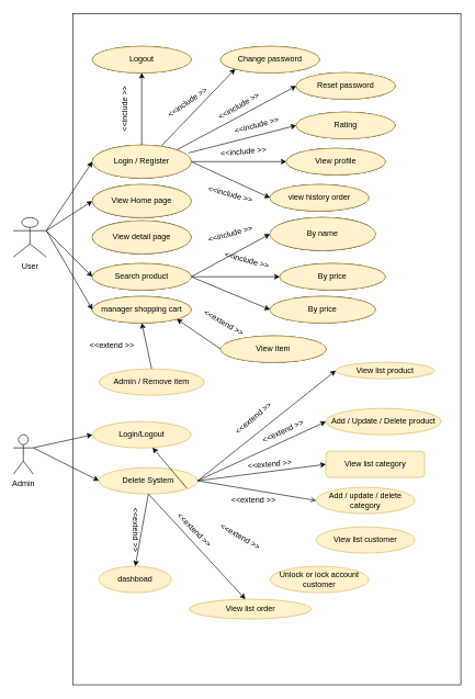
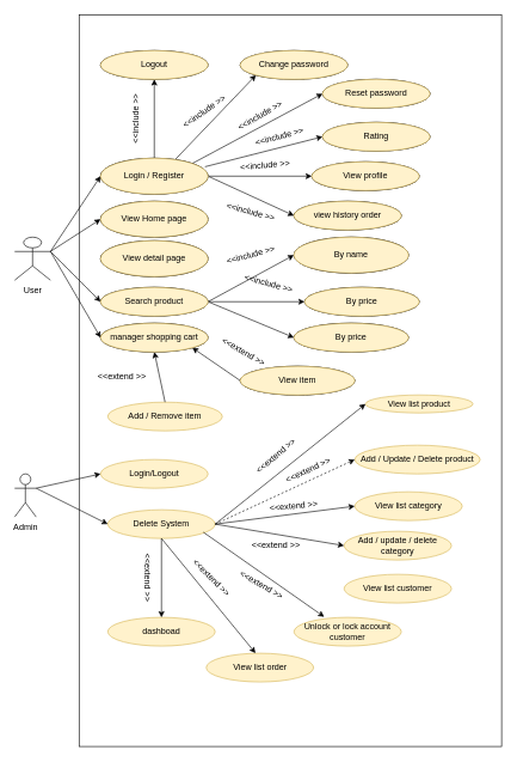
  <mxCell id="0" />
  <mxCell id="1" parent="0" />
  <mxCell id="2" value="" style="rounded=0;whiteSpace=wrap;html=1;" parent="1" vertex="1"><mxGeometry x="110" y="20" width="590" height="1020" as="geometry" /></mxCell>
  <mxCell id="3" value="User" style="shape=umlActor;verticalLabelPosition=bottom;verticalAlign=top;html=1;outlineConnect=0;" parent="1" vertex="1"><mxGeometry x="20" y="330" width="50" height="60" as="geometry" /></mxCell>
  <mxCell id="4" value="Admin" style="shape=umlActor;verticalLabelPosition=bottom;verticalAlign=top;html=1;outlineConnect=0;" parent="1" vertex="1"><mxGeometry x="20" y="660" width="30" height="60" as="geometry" /></mxCell>
  <mxCell id="5" value="Login / Register" style="ellipse;whiteSpace=wrap;html=1;" parent="1" vertex="1"><mxGeometry x="140" y="220" width="150" height="50" as="geometry" /></mxCell>
  <mxCell id="6" value="View Home page" style="ellipse;whiteSpace=wrap;html=1;" parent="1" vertex="1"><mxGeometry x="140" y="280" width="150" height="50" as="geometry" /></mxCell>
  <mxCell id="7" value="Search product" style="ellipse;whiteSpace=wrap;html=1;" parent="1" vertex="1"><mxGeometry x="140" y="400" width="150" height="40" as="geometry" /></mxCell>
  <mxCell id="8" value="By price" style="ellipse;whiteSpace=wrap;html=1;" parent="1" vertex="1"><mxGeometry x="425" y="400" width="160" height="40" as="geometry" /></mxCell>
  <mxCell id="9" value="Login/Logout" style="ellipse;whiteSpace=wrap;html=1;fillColor=#fff2cc;strokeColor=#d6b656;" parent="1" vertex="1"><mxGeometry x="140" y="640" width="150" height="40" as="geometry" /></mxCell>
  <mxCell id="10" value="Delete System" style="ellipse;whiteSpace=wrap;html=1;fillColor=#fff2cc;strokeColor=#d6b656;" parent="1" vertex="1"><mxGeometry x="150" y="710" width="150" height="40" as="geometry" /></mxCell>
  <mxCell id="11" value="View list product" style="ellipse;whiteSpace=wrap;html=1;fillColor=#fff2cc;strokeColor=#d6b656;" parent="1" vertex="1"><mxGeometry x="510" y="550" width="150" height="25" as="geometry" /></mxCell>
  <mxCell id="12" value="Add / Update / Delete product" style="ellipse;whiteSpace=wrap;html=1;fillColor=#fff2cc;strokeColor=#d6b656;" parent="1" vertex="1"><mxGeometry x="495" y="620" width="175" height="40" as="geometry" /></mxCell>
- <mxCell id="13" value="View list category" style="whiteSpace=wrap;html=1;fillColor=#fff2cc;strokeColor=#d6b656;rounded=1;" parent="1" vertex="1"><mxGeometry x="495" y="685" width="150" height="40" as="geometry" /></mxCell>
+ <mxCell id="13" value="View list category" style="ellipse;whiteSpace=wrap;html=1;fillColor=#fff2cc;strokeColor=#d6b656;" parent="1" vertex="1"><mxGeometry x="495" y="685" width="150" height="40" as="geometry" /></mxCell>
  <mxCell id="14" value="Add / update / delete category" style="ellipse;whiteSpace=wrap;html=1;fillColor=#fff2cc;strokeColor=#d6b656;" parent="1" vertex="1"><mxGeometry x="480" y="740" width="150" height="40" as="geometry" /></mxCell>
  <mxCell id="15" value="By name" style="ellipse;whiteSpace=wrap;html=1;" parent="1" vertex="1"><mxGeometry x="410" y="330" width="160" height="50" as="geometry" /></mxCell>
  <mxCell id="16" value="View profile" style="ellipse;whiteSpace=wrap;html=1;" parent="1" vertex="1"><mxGeometry x="435" y="225" width="150" height="40" as="geometry" /></mxCell>
  <mxCell id="17" value="" style="endArrow=classic;html=1;rounded=0;exitX=1;exitY=0.333;exitDx=0;exitDy=0;exitPerimeter=0;entryX=0;entryY=0.5;entryDx=0;entryDy=0;" parent="1" source="3" target="5" edge="1"><mxGeometry width="50" height="50" relative="1" as="geometry"><mxPoint x="290" y="490" as="sourcePoint" /><mxPoint x="340" y="440" as="targetPoint" /></mxGeometry></mxCell>
  <mxCell id="18" value="" style="endArrow=classic;html=1;rounded=0;entryX=0;entryY=0.5;entryDx=0;entryDy=0;exitX=1;exitY=0.333;exitDx=0;exitDy=0;exitPerimeter=0;" parent="1" source="3" target="6" edge="1"><mxGeometry width="50" height="50" relative="1" as="geometry"><mxPoint x="50" y="350" as="sourcePoint" /><mxPoint x="160" y="275" as="targetPoint" /></mxGeometry></mxCell>
  <mxCell id="19" value="" style="endArrow=classic;html=1;rounded=0;entryX=0;entryY=0.5;entryDx=0;entryDy=0;exitX=1;exitY=0.333;exitDx=0;exitDy=0;exitPerimeter=0;" parent="1" source="3" target="7" edge="1"><mxGeometry width="50" height="50" relative="1" as="geometry"><mxPoint x="60" y="360" as="sourcePoint" /><mxPoint x="160" y="335" as="targetPoint" /></mxGeometry></mxCell>
  <mxCell id="20" value="" style="endArrow=classic;html=1;rounded=0;entryX=0;entryY=0.5;entryDx=0;entryDy=0;exitX=1;exitY=0.5;exitDx=0;exitDy=0;" parent="1" source="5" target="16" edge="1"><mxGeometry width="50" height="50" relative="1" as="geometry"><mxPoint x="60" y="360" as="sourcePoint" /><mxPoint x="160" y="390" as="targetPoint" /></mxGeometry></mxCell>
  <mxCell id="21" value="view history order" style="ellipse;whiteSpace=wrap;html=1;" parent="1" vertex="1"><mxGeometry x="410" y="280" width="150" height="40" as="geometry" /></mxCell>
  <mxCell id="22" value="" style="endArrow=classic;html=1;rounded=0;entryX=0;entryY=0.5;entryDx=0;entryDy=0;exitX=1;exitY=0.5;exitDx=0;exitDy=0;" parent="1" source="5" target="21" edge="1"><mxGeometry width="50" height="50" relative="1" as="geometry"><mxPoint x="310" y="275" as="sourcePoint" /><mxPoint x="365" y="260" as="targetPoint" /></mxGeometry></mxCell>
  <mxCell id="23" value="" style="endArrow=classic;html=1;rounded=0;entryX=0;entryY=0.5;entryDx=0;entryDy=0;exitX=1;exitY=0.5;exitDx=0;exitDy=0;" parent="1" source="7" target="15" edge="1"><mxGeometry width="50" height="50" relative="1" as="geometry"><mxPoint x="310" y="275" as="sourcePoint" /><mxPoint x="360" y="310" as="targetPoint" /></mxGeometry></mxCell>
  <mxCell id="24" value="" style="endArrow=classic;html=1;rounded=0;entryX=0;entryY=0.5;entryDx=0;entryDy=0;exitX=1;exitY=0.5;exitDx=0;exitDy=0;" parent="1" source="7" target="42" edge="1"><mxGeometry width="50" height="50" relative="1" as="geometry"><mxPoint x="310" y="390" as="sourcePoint" /><mxPoint x="360" y="365" as="targetPoint" /></mxGeometry></mxCell>
  <mxCell id="25" value="" style="endArrow=classic;html=1;rounded=0;entryX=0;entryY=0.5;entryDx=0;entryDy=0;exitX=1;exitY=0.333;exitDx=0;exitDy=0;exitPerimeter=0;" parent="1" source="4" target="9" edge="1"><mxGeometry width="50" height="50" relative="1" as="geometry"><mxPoint x="310" y="480" as="sourcePoint" /><mxPoint x="360" y="510" as="targetPoint" /></mxGeometry></mxCell>
  <mxCell id="26" value="" style="endArrow=classic;html=1;rounded=0;entryX=0;entryY=0.5;entryDx=0;entryDy=0;exitX=1;exitY=0.333;exitDx=0;exitDy=0;exitPerimeter=0;" parent="1" source="4" target="10" edge="1"><mxGeometry width="50" height="50" relative="1" as="geometry"><mxPoint x="60" y="690" as="sourcePoint" /><mxPoint x="160" y="690" as="targetPoint" /></mxGeometry></mxCell>
  <mxCell id="27" value="" style="endArrow=classic;html=1;rounded=0;entryX=0;entryY=0.5;entryDx=0;entryDy=0;exitX=1;exitY=0.5;exitDx=0;exitDy=0;" parent="1" source="10" target="11" edge="1"><mxGeometry width="50" height="50" relative="1" as="geometry"><mxPoint x="60" y="690" as="sourcePoint" /><mxPoint x="415" y="580" as="targetPoint" /></mxGeometry></mxCell>
- <mxCell id="28" value="" style="endArrow=classic;html=1;rounded=0;entryX=0;entryY=0.5;entryDx=0;entryDy=0;exitX=1;exitY=0.5;exitDx=0;exitDy=0;" parent="1" source="10" target="12" edge="1"><mxGeometry width="50" height="50" relative="1" as="geometry"><mxPoint x="310" y="740" as="sourcePoint" /><mxPoint x="360" y="600" as="targetPoint" /></mxGeometry></mxCell>
+ <mxCell id="28" value="" style="endArrow=classic;html=1;rounded=0;entryX=0;entryY=0.5;entryDx=0;entryDy=0;exitX=1;exitY=0.5;exitDx=0;exitDy=0;dashed=1;" parent="1" source="10" target="12" edge="1"><mxGeometry width="50" height="50" relative="1" as="geometry"><mxPoint x="310" y="740" as="sourcePoint" /><mxPoint x="360" y="600" as="targetPoint" /></mxGeometry></mxCell>
  <mxCell id="29" value="" style="endArrow=classic;html=1;rounded=0;entryX=0;entryY=0.5;entryDx=0;entryDy=0;exitX=1;exitY=0.5;exitDx=0;exitDy=0;" parent="1" source="10" target="13" edge="1"><mxGeometry width="50" height="50" relative="1" as="geometry"><mxPoint x="310" y="740" as="sourcePoint" /><mxPoint x="360" y="650" as="targetPoint" /></mxGeometry></mxCell>
- <mxCell id="30" value="" style="endArrow=open;html=1;rounded=0;entryX=0;entryY=0.5;entryDx=0;entryDy=0;exitX=1;exitY=0.5;exitDx=0;exitDy=0;" parent="1" source="10" target="14" edge="1"><mxGeometry width="50" height="50" relative="1" as="geometry"><mxPoint x="310" y="740" as="sourcePoint" /><mxPoint x="360" y="700" as="targetPoint" /></mxGeometry></mxCell>
+ <mxCell id="30" value="" style="endArrow=classic;html=1;rounded=0;entryX=0;entryY=0.5;entryDx=0;entryDy=0;exitX=1;exitY=0.5;exitDx=0;exitDy=0;" parent="1" source="10" target="14" edge="1"><mxGeometry width="50" height="50" relative="1" as="geometry"><mxPoint x="310" y="740" as="sourcePoint" /><mxPoint x="360" y="700" as="targetPoint" /></mxGeometry></mxCell>
  <mxCell id="31" value="&amp;lt;&amp;lt;include &amp;gt;&amp;gt;" style="text;html=1;strokeColor=none;fillColor=none;align=center;verticalAlign=middle;whiteSpace=wrap;rounded=0;rotation=-5;" parent="1" vertex="1"><mxGeometry x="330" y="225" width="80" height="10" as="geometry" /></mxCell>
  <mxCell id="32" value="&amp;lt;&amp;lt;include &amp;gt;&amp;gt;" style="text;html=1;strokeColor=none;fillColor=none;align=center;verticalAlign=middle;whiteSpace=wrap;rounded=0;rotation=15;" parent="1" vertex="1"><mxGeometry x="310" y="290" width="80" height="10" as="geometry" /></mxCell>
  <mxCell id="33" value="&amp;lt;&amp;lt;include &amp;gt;&amp;gt;" style="text;html=1;strokeColor=none;fillColor=none;align=center;verticalAlign=middle;whiteSpace=wrap;rounded=0;rotation=-15;" parent="1" vertex="1"><mxGeometry x="310" y="350" width="80" height="10" as="geometry" /></mxCell>
  <mxCell id="34" value="&amp;lt;&amp;lt;extend &amp;gt;&amp;gt;" style="text;html=1;strokeColor=none;fillColor=none;align=center;verticalAlign=middle;whiteSpace=wrap;rounded=0;rotation=-40;" parent="1" vertex="1"><mxGeometry x="345" y="630" width="80" height="10" as="geometry" /></mxCell>
  <mxCell id="35" value="&amp;lt;&amp;lt;extend &amp;gt;&amp;gt;" style="text;html=1;strokeColor=none;fillColor=none;align=center;verticalAlign=middle;whiteSpace=wrap;rounded=0;" parent="1" vertex="1"><mxGeometry x="345" y="755" width="80" height="10" as="geometry" /></mxCell>
  <mxCell id="36" value="&amp;lt;&amp;lt;extend &amp;gt;&amp;gt;" style="text;html=1;strokeColor=none;fillColor=none;align=center;verticalAlign=middle;whiteSpace=wrap;rounded=0;rotation=-25;" parent="1" vertex="1"><mxGeometry x="390" y="650" width="80" height="10" as="geometry" /></mxCell>
  <mxCell id="37" value="&amp;lt;&amp;lt;extend &amp;gt;&amp;gt;" style="text;html=1;strokeColor=none;fillColor=none;align=center;verticalAlign=middle;whiteSpace=wrap;rounded=0;rotation=-5;" parent="1" vertex="1"><mxGeometry x="370" y="700" width="80" height="10" as="geometry" /></mxCell>
  <mxCell id="38" value="&amp;lt;&amp;lt;include &amp;gt;&amp;gt;" style="text;html=1;strokeColor=none;fillColor=none;align=center;verticalAlign=middle;whiteSpace=wrap;rounded=0;rotation=15;" parent="1" vertex="1"><mxGeometry x="335" y="390" width="80" height="10" as="geometry" /></mxCell>
  <mxCell id="39" value="Change password" style="ellipse;whiteSpace=wrap;html=1;" parent="1" vertex="1"><mxGeometry x="335" y="70" width="150" height="40" as="geometry" /></mxCell>
  <mxCell id="40" value="Reset password" style="ellipse;whiteSpace=wrap;html=1;" parent="1" vertex="1"><mxGeometry x="450" y="110" width="150" height="40" as="geometry" /></mxCell>
  <mxCell id="41" value="Logout" style="ellipse;whiteSpace=wrap;html=1;" parent="1" vertex="1"><mxGeometry x="140" y="70" width="150" height="40" as="geometry" /></mxCell>
  <mxCell id="42" value="By price" style="ellipse;whiteSpace=wrap;html=1;" parent="1" vertex="1"><mxGeometry x="410" y="450" width="160" height="40" as="geometry" /></mxCell>
  <mxCell id="43" value="" style="endArrow=classic;html=1;rounded=0;entryX=0;entryY=0.5;entryDx=0;entryDy=0;exitX=1;exitY=0.5;exitDx=0;exitDy=0;" parent="1" source="7" target="8" edge="1"><mxGeometry width="50" height="50" relative="1" as="geometry"><mxPoint x="310" y="390" as="sourcePoint" /><mxPoint x="420" y="480" as="targetPoint" /></mxGeometry></mxCell>
  <mxCell id="44" value="manager shopping cart" style="ellipse;whiteSpace=wrap;html=1;" parent="1" vertex="1"><mxGeometry x="140" y="450" width="150" height="40" as="geometry" /></mxCell>
  <mxCell id="45" value="&amp;lt;&amp;lt;include &amp;gt;&amp;gt;" style="text;html=1;strokeColor=none;fillColor=none;align=center;verticalAlign=middle;whiteSpace=wrap;rounded=0;rotation=-90;" parent="1" vertex="1"><mxGeometry x="150" y="160" width="80" height="10" as="geometry" /></mxCell>
  <mxCell id="46" value="" style="endArrow=classic;html=1;rounded=0;entryX=0.5;entryY=1;entryDx=0;entryDy=0;exitX=0.5;exitY=0;exitDx=0;exitDy=0;" parent="1" source="5" target="41" edge="1"><mxGeometry width="50" height="50" relative="1" as="geometry"><mxPoint x="310" y="275" as="sourcePoint" /><mxPoint x="420" y="260" as="targetPoint" /></mxGeometry></mxCell>
  <mxCell id="47" value="" style="endArrow=classic;html=1;rounded=0;entryX=0;entryY=1;entryDx=0;entryDy=0;exitX=0.694;exitY=0.038;exitDx=0;exitDy=0;exitPerimeter=0;" parent="1" source="5" target="39" edge="1"><mxGeometry width="50" height="50" relative="1" as="geometry"><mxPoint x="235" y="250" as="sourcePoint" /><mxPoint x="262.282" y="144.226" as="targetPoint" /></mxGeometry></mxCell>
  <mxCell id="48" value="&amp;lt;&amp;lt;include &amp;gt;&amp;gt;" style="text;html=1;strokeColor=none;fillColor=none;align=center;verticalAlign=middle;whiteSpace=wrap;rounded=0;rotation=-35;" parent="1" vertex="1"><mxGeometry x="245" y="150" width="80" height="10" as="geometry" /></mxCell>
  <mxCell id="49" value="" style="endArrow=classic;html=1;rounded=0;entryX=0;entryY=0.5;entryDx=0;entryDy=0;exitX=1;exitY=0;exitDx=0;exitDy=0;" parent="1" source="5" target="40" edge="1"><mxGeometry width="50" height="50" relative="1" as="geometry"><mxPoint x="288.033" y="257.322" as="sourcePoint" /><mxPoint x="437.282" y="144.226" as="targetPoint" /></mxGeometry></mxCell>
  <mxCell id="50" value="&amp;lt;&amp;lt;include &amp;gt;&amp;gt;" style="text;html=1;strokeColor=none;fillColor=none;align=center;verticalAlign=middle;whiteSpace=wrap;rounded=0;rotation=-30;" parent="1" vertex="1"><mxGeometry x="322.5" y="150.67" width="80" height="20" as="geometry" /></mxCell>
  <mxCell id="51" value="" style="endArrow=classic;html=1;rounded=0;entryX=0;entryY=0.5;entryDx=0;entryDy=0;exitX=1;exitY=0.333;exitDx=0;exitDy=0;exitPerimeter=0;" parent="1" source="3" target="44" edge="1"><mxGeometry width="50" height="50" relative="1" as="geometry"><mxPoint x="60" y="360" as="sourcePoint" /><mxPoint x="160" y="390" as="targetPoint" /></mxGeometry></mxCell>
- <mxCell id="52" value="Admin / Remove item" style="ellipse;whiteSpace=wrap;html=1;fillColor=#fff2cc;strokeColor=#d6b656;" parent="1" vertex="1"><mxGeometry x="150" y="560" width="160" height="40" as="geometry" /></mxCell>
+ <mxCell id="52" value="Add / Remove item" style="ellipse;whiteSpace=wrap;html=1;fillColor=#fff2cc;strokeColor=#d6b656;" parent="1" vertex="1"><mxGeometry x="150" y="560" width="160" height="40" as="geometry" /></mxCell>
  <mxCell id="53" value="View item" style="ellipse;whiteSpace=wrap;html=1;" parent="1" vertex="1"><mxGeometry x="335" y="510" width="160" height="40" as="geometry" /></mxCell>
  <mxCell id="54" value="" style="endArrow=classic;html=1;rounded=0;entryX=0.5;entryY=1;entryDx=0;entryDy=0;exitX=0.5;exitY=0;exitDx=0;exitDy=0;" parent="1" source="52" target="44" edge="1"><mxGeometry width="50" height="50" relative="1" as="geometry"><mxPoint x="310" y="390" as="sourcePoint" /><mxPoint x="420" y="480" as="targetPoint" /></mxGeometry></mxCell>
  <mxCell id="55" value="" style="endArrow=classic;html=1;rounded=0;entryX=1;entryY=1;entryDx=0;entryDy=0;exitX=0;exitY=0.5;exitDx=0;exitDy=0;" parent="1" source="53" target="44" edge="1"><mxGeometry width="50" height="50" relative="1" as="geometry"><mxPoint x="240" y="570" as="sourcePoint" /><mxPoint x="235" y="520" as="targetPoint" /></mxGeometry></mxCell>
  <mxCell id="56" value="&amp;lt;&amp;lt;extend &amp;gt;&amp;gt;" style="text;html=1;strokeColor=none;fillColor=none;align=center;verticalAlign=middle;whiteSpace=wrap;rounded=0;rotation=30;" parent="1" vertex="1"><mxGeometry x="300" y="485" width="80" height="10" as="geometry" /></mxCell>
  <mxCell id="57" value="&amp;lt;&amp;lt;extend &amp;gt;&amp;gt;" style="text;html=1;strokeColor=none;fillColor=none;align=center;verticalAlign=middle;whiteSpace=wrap;rounded=0;" parent="1" vertex="1"><mxGeometry x="130" y="520" width="80" height="10" as="geometry" /></mxCell>
  <mxCell id="58" value="View detail page" style="ellipse;whiteSpace=wrap;html=1;" parent="1" vertex="1"><mxGeometry x="140" y="335" width="150" height="50" as="geometry" /></mxCell>
  <mxCell id="59" value="Rating" style="ellipse;whiteSpace=wrap;html=1;" parent="1" vertex="1"><mxGeometry x="450" y="170" width="150" height="40" as="geometry" /></mxCell>
  <mxCell id="60" value="" style="endArrow=classic;html=1;rounded=0;entryX=0;entryY=0.5;entryDx=0;entryDy=0;exitX=0.972;exitY=0.237;exitDx=0;exitDy=0;exitPerimeter=0;" parent="1" source="5" target="59" edge="1"><mxGeometry width="50" height="50" relative="1" as="geometry"><mxPoint x="288" y="240" as="sourcePoint" /><mxPoint x="460" y="140" as="targetPoint" /></mxGeometry></mxCell>
  <mxCell id="61" value="&amp;lt;&amp;lt;include &amp;gt;&amp;gt;" style="text;html=1;strokeColor=none;fillColor=none;align=center;verticalAlign=middle;whiteSpace=wrap;rounded=0;rotation=-15;" parent="1" vertex="1"><mxGeometry x="350" width="80" height="20" as="geometry" y="180" /></mxCell>
  <mxCell id="62" value="View list customer" style="ellipse;whiteSpace=wrap;html=1;fillColor=#fff2cc;strokeColor=#d6b656;" parent="1" vertex="1"><mxGeometry x="480" y="800" width="150" height="40" as="geometry" /></mxCell>
  <mxCell id="63" value="Unlock or lock account customer" style="ellipse;whiteSpace=wrap;html=1;fillColor=#fff2cc;strokeColor=#d6b656;" parent="1" vertex="1"><mxGeometry x="410" y="860" width="150" height="40" as="geometry" /></mxCell>
- <mxCell id="64" value="" style="endArrow=classic;html=1;rounded=0;exitX=0.89;exitY=0.783;exitDx=0;exitDy=0;exitPerimeter=0;" parent="1" source="10" target="9" edge="1"><mxGeometry width="50" height="50" relative="1" as="geometry"><mxPoint x="310" y="740" as="sourcePoint" /><mxPoint x="490" y="770" as="targetPoint" /></mxGeometry></mxCell>
+ <mxCell id="64" value="" style="endArrow=classic;html=1;rounded=0;entryX=0.282;entryY=-0.019;entryDx=0;entryDy=0;exitX=0.89;exitY=0.783;exitDx=0;exitDy=0;entryPerimeter=0;exitPerimeter=0;" parent="1" source="10" target="63" edge="1"><mxGeometry width="50" height="50" relative="1" as="geometry"><mxPoint x="310" y="740" as="sourcePoint" /><mxPoint x="490" y="770" as="targetPoint" /></mxGeometry></mxCell>
  <mxCell id="65" value="&amp;lt;&amp;lt;extend &amp;gt;&amp;gt;" style="text;html=1;strokeColor=none;fillColor=none;align=center;verticalAlign=middle;whiteSpace=wrap;rounded=0;rotation=30;" parent="1" vertex="1"><mxGeometry x="325" y="810" width="80" height="10" as="geometry" /></mxCell>
- <mxCell id="66" value="View list order" style="ellipse;whiteSpace=wrap;html=1;fillColor=#fff2cc;strokeColor=#d6b656;" parent="1" vertex="1"><mxGeometry x="287.5" y="910" width="185" height="30" as="geometry" /></mxCell>
+ <mxCell id="66" value="View list order" style="ellipse;whiteSpace=wrap;html=1;fillColor=#fff2cc;strokeColor=#d6b656;" parent="1" vertex="1"><mxGeometry x="287.5" y="910" width="150" height="40" as="geometry" /></mxCell>
  <mxCell id="67" value="" style="endArrow=classic;html=1;rounded=0;entryX=0.459;entryY=-0.004;entryDx=0;entryDy=0;exitX=0.5;exitY=1;exitDx=0;exitDy=0;entryPerimeter=0;" parent="1" source="10" target="66" edge="1"><mxGeometry width="50" height="50" relative="1" as="geometry"><mxPoint x="293.5" y="751.32" as="sourcePoint" /><mxPoint x="382.3" y="849.24" as="targetPoint" /></mxGeometry></mxCell>
  <mxCell id="68" value="&amp;lt;&amp;lt;extend &amp;gt;&amp;gt;" style="text;html=1;strokeColor=none;fillColor=none;align=center;verticalAlign=middle;whiteSpace=wrap;rounded=0;rotation=45;" parent="1" vertex="1"><mxGeometry x="255" y="800" width="80" height="10" as="geometry" /></mxCell>
- <mxCell id="69" value="dashboad" style="ellipse;whiteSpace=wrap;html=1;fillColor=#fff2cc;strokeColor=#d6b656;" parent="1" vertex="1"><mxGeometry x="150" y="860" width="110" height="40" as="geometry" /></mxCell>
+ <mxCell id="69" value="dashboad" style="ellipse;whiteSpace=wrap;html=1;fillColor=#fff2cc;strokeColor=#d6b656;" parent="1" vertex="1"><mxGeometry x="150" y="860" width="150" height="40" as="geometry" /></mxCell>
  <mxCell id="70" value="" style="endArrow=classic;html=1;rounded=0;entryX=0.5;entryY=0;entryDx=0;entryDy=0;exitX=0.5;exitY=1;exitDx=0;exitDy=0;" parent="1" source="10" target="69" edge="1"><mxGeometry width="50" height="50" relative="1" as="geometry"><mxPoint x="235" y="760" as="sourcePoint" /><mxPoint x="366.35" y="919.84" as="targetPoint" /></mxGeometry></mxCell>
  <mxCell id="71" value="&amp;lt;&amp;lt;extend &amp;gt;&amp;gt;" style="text;html=1;strokeColor=none;fillColor=none;align=center;verticalAlign=middle;whiteSpace=wrap;rounded=0;rotation=90;" parent="1" vertex="1"><mxGeometry x="165" y="800" width="80" height="10" as="geometry" /></mxCell>
  <mxCell id="72" value="Logout" style="ellipse;whiteSpace=wrap;html=1;" parent="1" vertex="1"><mxGeometry x="140" y="70" width="150" height="40" as="geometry" /></mxCell>
  <mxCell id="73" value="Change password" style="ellipse;whiteSpace=wrap;html=1;" parent="1" vertex="1"><mxGeometry x="335" y="70" width="150" height="40" as="geometry" /></mxCell>
  <mxCell id="74" value="Reset password" style="ellipse;whiteSpace=wrap;html=1;" parent="1" vertex="1"><mxGeometry x="450" y="110" width="150" height="40" as="geometry" /></mxCell>
  <mxCell id="75" value="Rating" style="ellipse;whiteSpace=wrap;html=1;" parent="1" vertex="1"><mxGeometry x="450" y="170" width="150" height="40" as="geometry" /></mxCell>
  <mxCell id="76" value="View profile" style="ellipse;whiteSpace=wrap;html=1;" parent="1" vertex="1"><mxGeometry x="435" y="225" width="150" height="40" as="geometry" /></mxCell>
  <mxCell id="77" value="view history order" style="ellipse;whiteSpace=wrap;html=1;" parent="1" vertex="1"><mxGeometry x="410" y="280" width="150" height="40" as="geometry" /></mxCell>
  <mxCell id="78" value="By name" style="ellipse;whiteSpace=wrap;html=1;" parent="1" vertex="1"><mxGeometry x="410" y="330" width="160" height="50" as="geometry" /></mxCell>
  <mxCell id="79" value="View Home page" style="ellipse;whiteSpace=wrap;html=1;" parent="1" vertex="1"><mxGeometry x="140" y="280" width="150" height="50" as="geometry" /></mxCell>
  <mxCell id="80" value="Login / Register" style="ellipse;whiteSpace=wrap;html=1;" parent="1" vertex="1"><mxGeometry x="140" y="220" width="150" height="50" as="geometry" /></mxCell>
  <mxCell id="81" value="View detail page" style="ellipse;whiteSpace=wrap;html=1;" parent="1" vertex="1"><mxGeometry x="140" y="335" width="150" height="50" as="geometry" /></mxCell>
  <mxCell id="82" value="Search product" style="ellipse;whiteSpace=wrap;html=1;" parent="1" vertex="1"><mxGeometry x="140" y="400" width="150" height="40" as="geometry" /></mxCell>
  <mxCell id="83" value="manager shopping cart" style="ellipse;whiteSpace=wrap;html=1;" parent="1" vertex="1"><mxGeometry x="140" y="450" width="150" height="40" as="geometry" /></mxCell>
  <mxCell id="84" value="By price" style="ellipse;whiteSpace=wrap;html=1;" parent="1" vertex="1"><mxGeometry x="425" y="400" width="160" height="40" as="geometry" /></mxCell>
  <mxCell id="85" value="By price" style="ellipse;whiteSpace=wrap;html=1;" parent="1" vertex="1"><mxGeometry x="410" y="450" width="160" height="40" as="geometry" /></mxCell>
  <mxCell id="86" value="View item" style="ellipse;whiteSpace=wrap;html=1;" parent="1" vertex="1"><mxGeometry x="335" y="510" width="160" height="40" as="geometry" /></mxCell>
  <mxCell id="87" value="Logout" style="ellipse;whiteSpace=wrap;html=1;fillColor=#fff2cc;strokeColor=#d6b656;" parent="1" vertex="1"><mxGeometry x="140" y="70" width="150" height="40" as="geometry" /></mxCell>
  <mxCell id="88" value="Change password" style="ellipse;whiteSpace=wrap;html=1;fillColor=#fff2cc;strokeColor=#d6b656;" parent="1" vertex="1"><mxGeometry x="335" y="70" width="150" height="40" as="geometry" /></mxCell>
  <mxCell id="89" value="Reset password" style="ellipse;whiteSpace=wrap;html=1;fillColor=#fff2cc;strokeColor=#d6b656;" parent="1" vertex="1"><mxGeometry x="450" y="110" width="150" height="40" as="geometry" /></mxCell>
  <mxCell id="90" value="Rating" style="ellipse;whiteSpace=wrap;html=1;fillColor=#fff2cc;strokeColor=#d6b656;" parent="1" vertex="1"><mxGeometry x="450" y="170" width="150" height="40" as="geometry" /></mxCell>
  <mxCell id="91" value="View profile" style="ellipse;whiteSpace=wrap;html=1;fillColor=#fff2cc;strokeColor=#d6b656;" parent="1" vertex="1"><mxGeometry x="435" y="225" width="150" height="40" as="geometry" /></mxCell>
  <mxCell id="92" value="view history order" style="ellipse;whiteSpace=wrap;html=1;fillColor=#fff2cc;strokeColor=#d6b656;" parent="1" vertex="1"><mxGeometry x="410" y="280" width="150" height="40" as="geometry" /></mxCell>
  <mxCell id="93" value="By name" style="ellipse;whiteSpace=wrap;html=1;fillColor=#fff2cc;strokeColor=#d6b656;" parent="1" vertex="1"><mxGeometry x="410" y="330" width="160" height="50" as="geometry" /></mxCell>
  <mxCell id="94" value="View Home page" style="ellipse;whiteSpace=wrap;html=1;fillColor=#fff2cc;strokeColor=#d6b656;" parent="1" vertex="1"><mxGeometry x="140" y="280" width="150" height="50" as="geometry" /></mxCell>
  <mxCell id="95" value="Login / Register" style="ellipse;whiteSpace=wrap;html=1;fillColor=#fff2cc;strokeColor=#d6b656;" parent="1" vertex="1"><mxGeometry x="140" y="220" width="150" height="50" as="geometry" /></mxCell>
  <mxCell id="96" value="View detail page" style="ellipse;whiteSpace=wrap;html=1;fillColor=#fff2cc;strokeColor=#d6b656;" parent="1" vertex="1"><mxGeometry x="140" y="335" width="150" height="50" as="geometry" /></mxCell>
  <mxCell id="97" value="Search product" style="ellipse;whiteSpace=wrap;html=1;fillColor=#fff2cc;strokeColor=#d6b656;" parent="1" vertex="1"><mxGeometry x="140" y="400" width="150" height="40" as="geometry" /></mxCell>
  <mxCell id="98" value="manager shopping cart" style="ellipse;whiteSpace=wrap;html=1;fillColor=#fff2cc;strokeColor=#d6b656;" parent="1" vertex="1"><mxGeometry x="140" y="450" width="150" height="40" as="geometry" /></mxCell>
  <mxCell id="99" value="By price" style="ellipse;whiteSpace=wrap;html=1;fillColor=#fff2cc;strokeColor=#d6b656;" parent="1" vertex="1"><mxGeometry x="425" y="400" width="160" height="40" as="geometry" /></mxCell>
  <mxCell id="100" value="By price" style="ellipse;whiteSpace=wrap;html=1;fillColor=#fff2cc;strokeColor=#d6b656;" parent="1" vertex="1"><mxGeometry x="410" y="450" width="160" height="40" as="geometry" /></mxCell>
  <mxCell id="101" value="View item" style="ellipse;whiteSpace=wrap;html=1;fillColor=#fff2cc;strokeColor=#d6b656;" parent="1" vertex="1"><mxGeometry x="335" y="510" width="160" height="40" as="geometry" /></mxCell>
